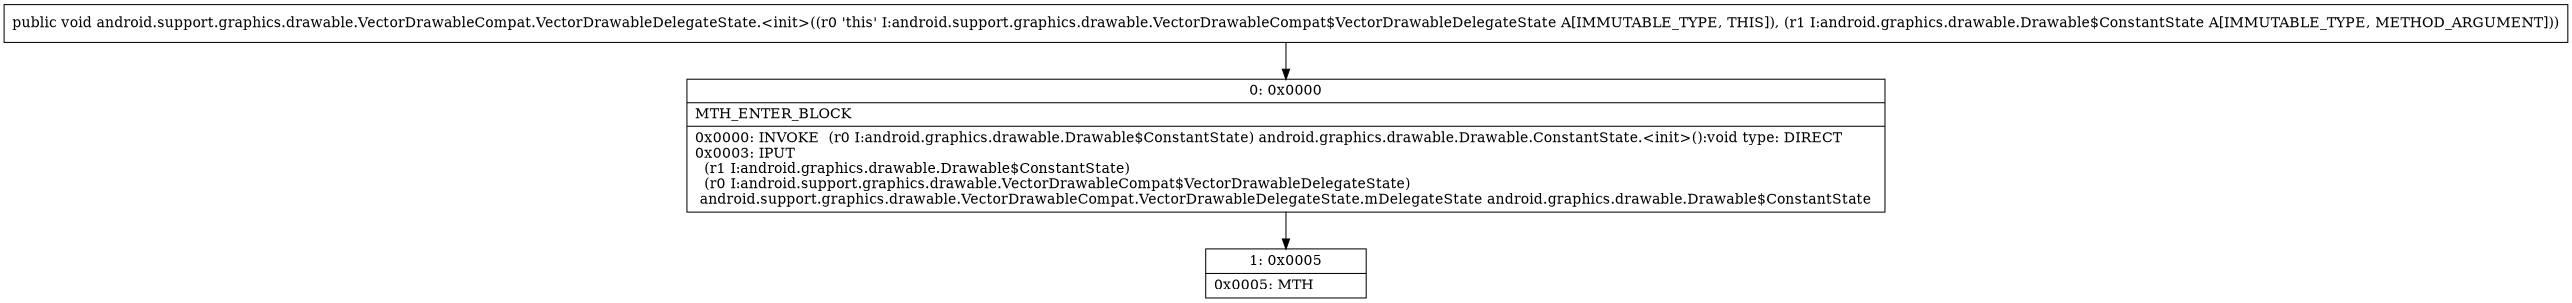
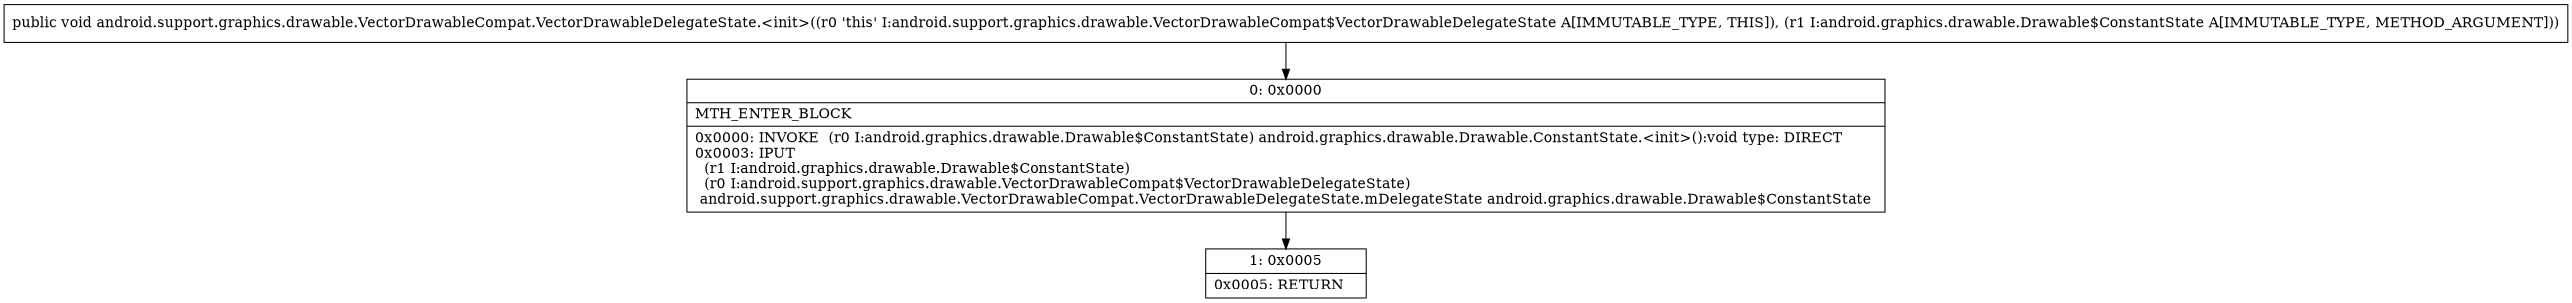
  digraph {
    node [shape=record]
    n1 [label="{0\:\ 0x0000|MTH_ENTER_BLOCK\l|0x0000: INVOKE  (r0 I:android.graphics.drawable.Drawable$ConstantState) android.graphics.drawable.Drawable.ConstantState.\<init\>():void type: DIRECT \l0x0003: IPUT  \l  (r1 I:android.graphics.drawable.Drawable$ConstantState)\l  (r0 I:android.support.graphics.drawable.VectorDrawableCompat$VectorDrawableDelegateState)\l android.support.graphics.drawable.VectorDrawableCompat.VectorDrawableDelegateState.mDelegateState android.graphics.drawable.Drawable$ConstantState \l}"]
-   n2 [label="{1\:\ 0x0005|0x0005: MTH   \l}"]
+   n2 [label="{1\:\ 0x0005|0x0005: RETURN   \l}"]
    n3 [label="{public void android.support.graphics.drawable.VectorDrawableCompat.VectorDrawableDelegateState.\<init\>((r0 'this' I:android.support.graphics.drawable.VectorDrawableCompat$VectorDrawableDelegateState A[IMMUTABLE_TYPE, THIS]), (r1 I:android.graphics.drawable.Drawable$ConstantState A[IMMUTABLE_TYPE, METHOD_ARGUMENT])) }"]
    n1 -> n2
    n3 -> n1
  }
